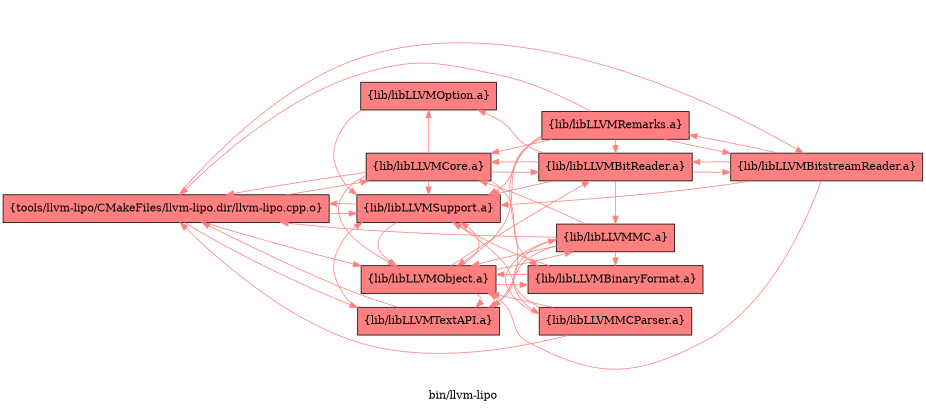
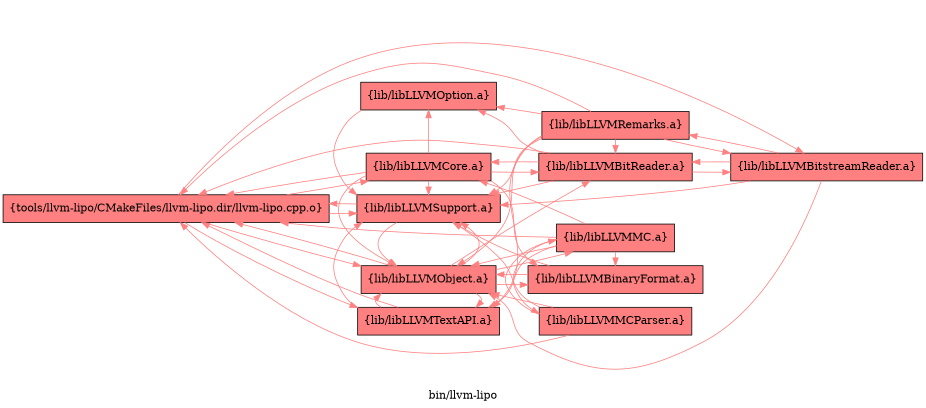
  digraph {
    fontname="DejaVu Serif"
    label="bin/llvm-lipo"
    rankdir=LR
    node [fillcolor="1.000000 0.5 1" fontname="DejaVu Serif" group=1 shape=box style=filled]
    edge [color="1.000000 0.5 1" fontname="DejaVu Serif"]
    n1 [label="{tools/llvm-lipo/CMakeFiles/llvm-lipo.dir/llvm-lipo.cpp.o}"]
    n2 [label="{lib/libLLVMObject.a}"]
    n3 [label="{lib/libLLVMOption.a}"]
    n4 [label="{lib/libLLVMSupport.a}"]
    n5 [label="{lib/libLLVMTextAPI.a}"]
    n6 [label="{lib/libLLVMCore.a}"]
    n7 [label="{lib/libLLVMBinaryFormat.a}"]
    n8 [label="{lib/libLLVMMC.a}"]
    n9 [label="{lib/libLLVMBitReader.a}"]
    n10 [label="{lib/libLLVMMCParser.a}"]
    n11 [label="{lib/libLLVMRemarks.a}"]
    n12 [label="{lib/libLLVMBitstreamReader.a}"]
    subgraph sub_1 {
      rank=same
      n1
    }
    subgraph sub_2 {
      rank=same
      n2
      n3
      n4
      n5
      n6
    }
    subgraph sub_3 {
      rank=same
      n7
      n8
      n9
      n10
      n11
    }
    n1 -> n2
    n1 -> n4
    n1 -> n5
    n1 -> n6
    n1 -> n12
+   n2 -> n1
    n2 -> n4
    n2 -> n5
    n2 -> n7
    n2 -> n8
    n2 -> n9
    n3 -> n4
    n4 -> n1
    n4 -> n2
    n5 -> n1
+   n5 -> n2
    n5 -> n4
    n6 -> n1
    n6 -> n2
    n6 -> n3
    n6 -> n4
    n6 -> n7
    n6 -> n9
    n7 -> n2
    n7 -> n4
    n8 -> n1
    n8 -> n2
    n8 -> n5
    n8 -> n6
    n8 -> n7
    n8 -> n10
-   n9 -> n8
+   n9 -> n1
    n9 -> n3
    n9 -> n4
    n9 -> n6
    n9 -> n12
    n10 -> n1
    n10 -> n2
    n10 -> n4
    n10 -> n8
    n11 -> n1
    n11 -> n2
    n11 -> n4
    n11 -> n5
-   n11 -> n6
+   n11 -> n3
    n11 -> n9
    n11 -> n12
    n12 -> n2
    n12 -> n4
    n12 -> n9
    n12 -> n11
  }
